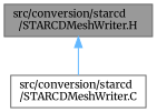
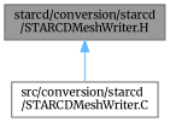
  digraph {
    fontname=Merriweather
    node [fontname=Merriweather fontsize=10 shape=box style=filled]
-   n1 [color=gray40 fillcolor=grey60 fontcolor=black height=0.2 label="src/conversion/starcd\l/STARCDMeshWriter.H" width=0.4]
+   n1 [color=gray40 fillcolor=grey60 fontcolor=black height=0.2 label="starcd/conversion/starcd\l/STARCDMeshWriter.H" width=0.4]
    n2 [color=grey40 fillcolor=white height=0.2 label="src/conversion/starcd\l/STARCDMeshWriter.C" width=0.4]
    n1 -> n2 [color=steelblue1 dir=back fontname=Merriweather fontsize=10 labelfontname=Helvetica labelfontsize=10 style=solid]
  }
